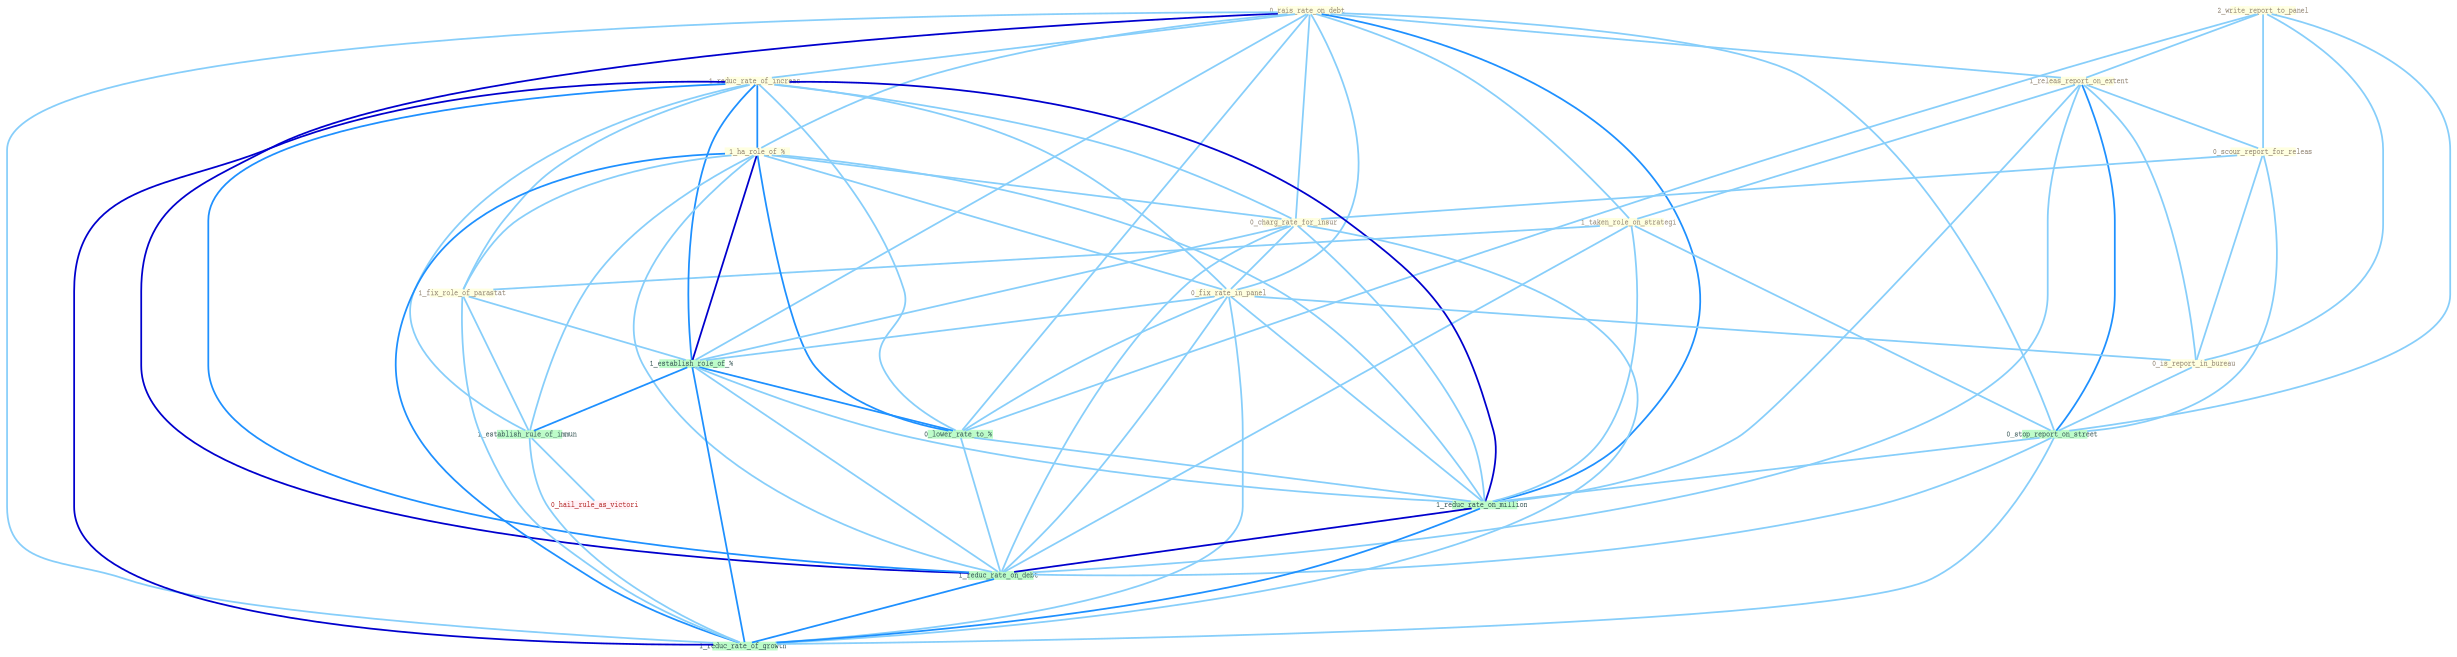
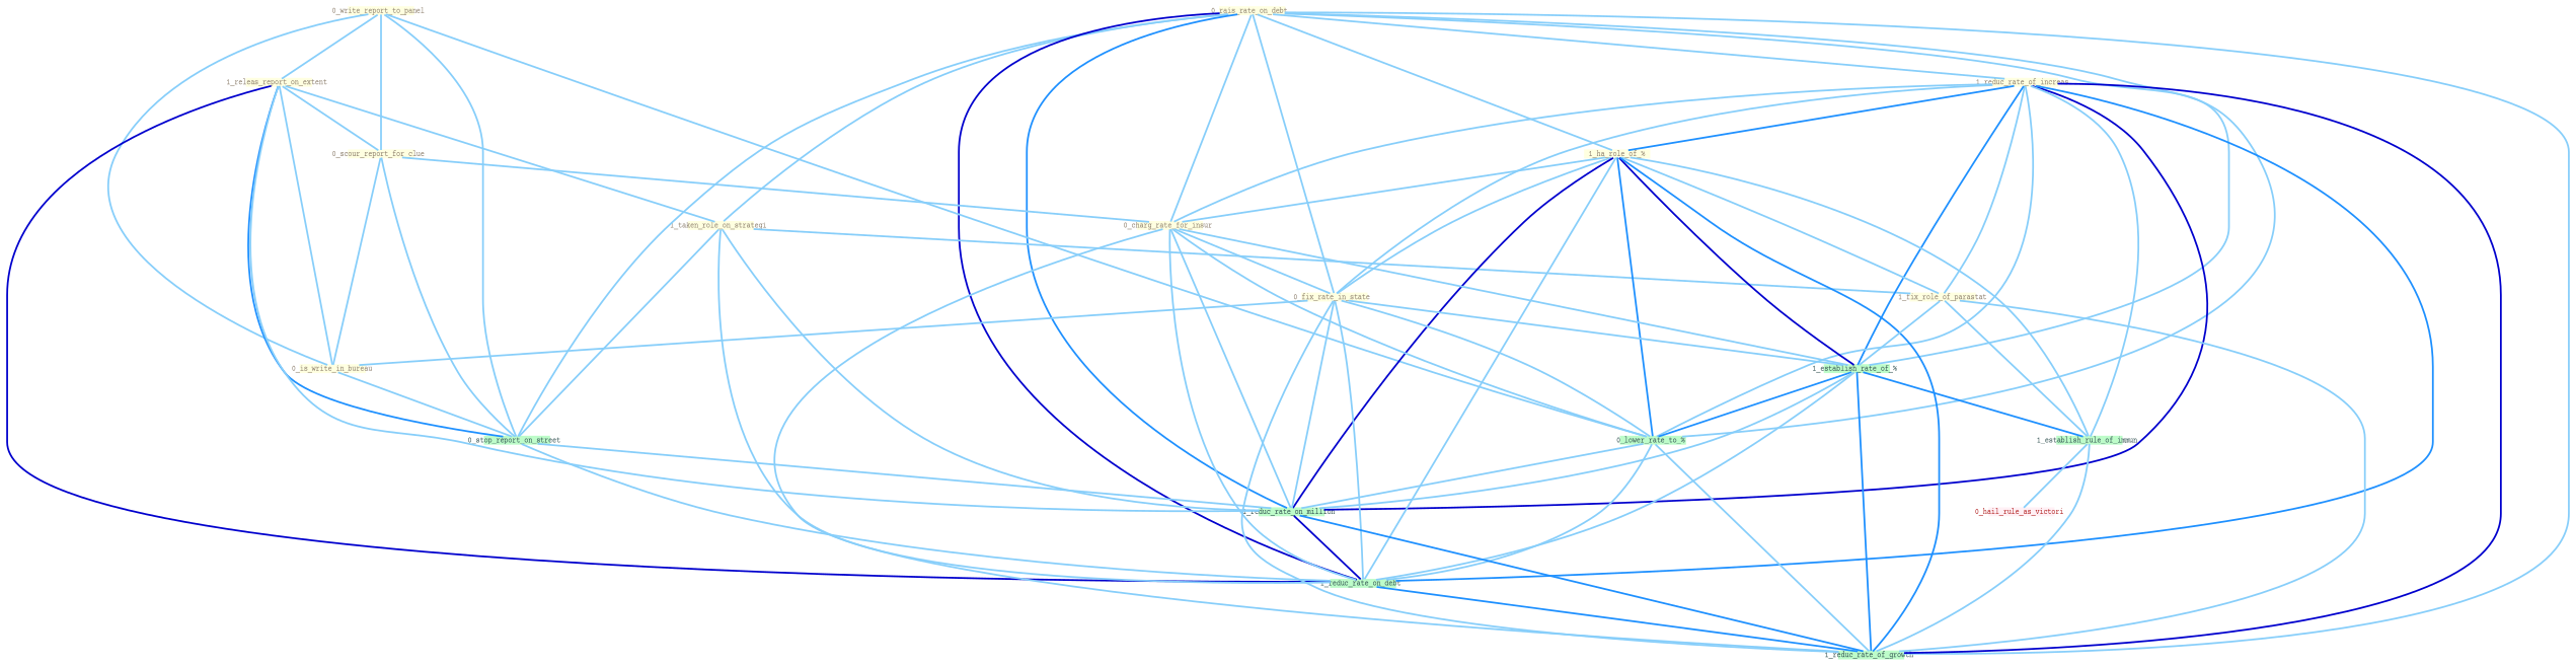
  graph {
    fontname="Courier Prime"
    node [color="#ffffe0" fixedsize=true fontcolor="#8b7d6b" fontname="Courier Prime" fontsize=4 shape=polygon style=filled]
    edge [color="#87cefa" fontname="Courier Prime" w=1]
    "0_rais_rate_on_debt " [height=.06 width=.5]
-   "0_write_report_to_panel " [height=.06 width=.5 label="2_write_report_to_panel"]
+   "0_write_report_to_panel " [height=.06 width=.5]
    "1_releas_report_on_extent " [height=.06 width=.5]
-   "0_scour_report_for_clue " [height=.06 width=.5 label="0_scour_report_for_releas"]
+   "0_scour_report_for_clue " [height=.06 width=.5]
    "1_taken_role_on_strategi " [height=.06 width=.5]
    "1_reduc_rate_of_increas " [height=.06 width=.5]
    n7 [height=.06 label="1_ha_role_of_%" width=.5]
    "0_charg_rate_for_insur " [height=.06 width=.5]
-   "0_fix_rate_in_state " [height=.06 width=.5 label="0_fix_rate_in_panel"]
+   "0_fix_rate_in_state " [height=.06 width=.5]
    n10 [height=.06 label="1_fix_role_of_parastat" width=.5]
-   "0_is_report_in_bureau " [height=.06 width=.5]
+   "0_is_report_in_bureau " [height=.06 width=.5 label="0_is_write_in_bureau"]
    "0_hail_rule_as_victori " [color="#fff0f5" fontcolor="#b22222" height=.06 width=.5]
-   "1_establish_rate_of_% " [color="#BDFCC9" fontcolor="#2f4f4f" height=.06 width=.5 label="1_establish_role_of_%"]
+   "1_establish_rate_of_% " [color="#BDFCC9" fontcolor="#2f4f4f" height=.06 width=.5]
    "0_lower_rate_to_% " [color="#BDFCC9" fontcolor="#2f4f4f" height=.06 width=.5]
    "0_stop_report_on_street " [color="#BDFCC9" fontcolor="#2f4f4f" height=.06 width=.5]
    "1_reduc_rate_on_million " [color="#BDFCC9" fontcolor="#2f4f4f" height=.06 width=.5]
    "1_reduc_rate_on_debt " [color="#BDFCC9" fontcolor="#2f4f4f" height=.06 width=.5]
    "1_reduc_rate_of_growth " [color="#BDFCC9" fontcolor="#2f4f4f" height=.06 width=.5]
    "1_establish_rule_of_immun " [color="#BDFCC9" fontcolor="#2f4f4f" height=.06 width=.5]
    subgraph sub_1 {
      "0_rais_rate_on_debt "
      "0_write_report_to_panel "
      "1_releas_report_on_extent "
      "0_scour_report_for_clue "
      "1_taken_role_on_strategi "
      "1_reduc_rate_of_increas "
      n7
      "0_charg_rate_for_insur "
      "0_fix_rate_in_state "
      n10
      "0_is_report_in_bureau "
    }
    subgraph sub_2 {
      "0_hail_rule_as_victori "
    }
-   "0_rais_rate_on_debt " -- "1_releas_report_on_extent "
    "0_rais_rate_on_debt " -- "1_taken_role_on_strategi "
    "0_rais_rate_on_debt " -- "1_reduc_rate_of_increas "
    "0_rais_rate_on_debt " -- n7
    "0_rais_rate_on_debt " -- "0_charg_rate_for_insur "
    "0_rais_rate_on_debt " -- "0_fix_rate_in_state "
    "0_rais_rate_on_debt " -- "1_establish_rate_of_% "
    "0_rais_rate_on_debt " -- "0_lower_rate_to_% "
    "0_rais_rate_on_debt " -- "0_stop_report_on_street "
    "0_rais_rate_on_debt " -- "1_reduc_rate_on_million " [color="#1e90ff" w=2]
    "0_rais_rate_on_debt " -- "1_reduc_rate_on_debt " [color="#0000cd" w=3]
    "0_rais_rate_on_debt " -- "1_reduc_rate_of_growth "
    "0_write_report_to_panel " -- "1_releas_report_on_extent "
    "0_write_report_to_panel " -- "0_scour_report_for_clue "
    "0_write_report_to_panel " -- "0_is_report_in_bureau "
    "0_write_report_to_panel " -- "0_lower_rate_to_% "
    "0_write_report_to_panel " -- "0_stop_report_on_street "
    "1_releas_report_on_extent " -- "0_scour_report_for_clue "
    "1_releas_report_on_extent " -- "1_taken_role_on_strategi "
    "1_releas_report_on_extent " -- "0_is_report_in_bureau "
    "1_releas_report_on_extent " -- "0_stop_report_on_street " [color="#1e90ff" w=2]
    "1_releas_report_on_extent " -- "1_reduc_rate_on_million "
-   "1_releas_report_on_extent " -- "1_reduc_rate_on_debt "
+   "1_releas_report_on_extent " -- "1_reduc_rate_on_debt " [color="#0000cd"]
    "0_scour_report_for_clue " -- "0_charg_rate_for_insur "
    "0_scour_report_for_clue " -- "0_is_report_in_bureau "
    "0_scour_report_for_clue " -- "0_stop_report_on_street "
    "1_taken_role_on_strategi " -- n10
    "1_taken_role_on_strategi " -- "0_stop_report_on_street "
    "1_taken_role_on_strategi " -- "1_reduc_rate_on_million "
    "1_taken_role_on_strategi " -- "1_reduc_rate_on_debt "
    "1_reduc_rate_of_increas " -- n7 [color="#1e90ff" w=2]
    "1_reduc_rate_of_increas " -- "0_charg_rate_for_insur "
    "1_reduc_rate_of_increas " -- "0_fix_rate_in_state "
    "1_reduc_rate_of_increas " -- n10
    "1_reduc_rate_of_increas " -- "1_establish_rate_of_% " [color="#1e90ff" w=2]
    "1_reduc_rate_of_increas " -- "0_lower_rate_to_% "
    "1_reduc_rate_of_increas " -- "1_reduc_rate_on_million " [color="#0000cd" w=2]
    "1_reduc_rate_of_increas " -- "1_reduc_rate_on_debt " [color="#1e90ff" w=2]
    "1_reduc_rate_of_increas " -- "1_reduc_rate_of_growth " [color="#0000cd" w=3]
    "1_reduc_rate_of_increas " -- "1_establish_rule_of_immun "
    n7 -- "0_charg_rate_for_insur "
    n7 -- "0_fix_rate_in_state "
    n7 -- n10
    n7 -- "1_establish_rate_of_% " [color="#0000cd" w=3]
    n7 -- "0_lower_rate_to_% " [color="#1e90ff" w=2]
-   n7 -- "1_reduc_rate_on_million "
+   n7 -- "1_reduc_rate_on_million " [color="#0000cd"]
    n7 -- "1_reduc_rate_on_debt "
    n7 -- "1_reduc_rate_of_growth " [color="#1e90ff" w=2]
    n7 -- "1_establish_rule_of_immun "
    "0_charg_rate_for_insur " -- "0_fix_rate_in_state "
    "0_charg_rate_for_insur " -- "1_establish_rate_of_% "
+   "0_charg_rate_for_insur " -- "0_lower_rate_to_% "
    "0_charg_rate_for_insur " -- "1_reduc_rate_on_million "
    "0_charg_rate_for_insur " -- "1_reduc_rate_on_debt "
    "0_charg_rate_for_insur " -- "1_reduc_rate_of_growth "
    "0_fix_rate_in_state " -- "0_is_report_in_bureau "
    "0_fix_rate_in_state " -- "1_establish_rate_of_% "
    "0_fix_rate_in_state " -- "0_lower_rate_to_% "
    "0_fix_rate_in_state " -- "1_reduc_rate_on_million "
    "0_fix_rate_in_state " -- "1_reduc_rate_on_debt "
    "0_fix_rate_in_state " -- "1_reduc_rate_of_growth "
    n10 -- "1_establish_rate_of_% "
    n10 -- "1_reduc_rate_of_growth "
    n10 -- "1_establish_rule_of_immun "
    "0_is_report_in_bureau " -- "0_stop_report_on_street "
    "1_establish_rate_of_% " -- "0_lower_rate_to_% " [color="#1e90ff" w=2]
    "1_establish_rate_of_% " -- "1_reduc_rate_on_million "
    "1_establish_rate_of_% " -- "1_reduc_rate_on_debt "
    "1_establish_rate_of_% " -- "1_reduc_rate_of_growth " [color="#1e90ff" w=2]
    "1_establish_rate_of_% " -- "1_establish_rule_of_immun " [color="#1e90ff" w=2]
    "0_lower_rate_to_% " -- "1_reduc_rate_on_million "
    "0_lower_rate_to_% " -- "1_reduc_rate_on_debt "
-   "0_stop_report_on_street " -- "1_reduc_rate_of_growth "
+   "0_lower_rate_to_% " -- "1_reduc_rate_of_growth "
    "0_stop_report_on_street " -- "1_reduc_rate_on_million "
    "0_stop_report_on_street " -- "1_reduc_rate_on_debt "
    "1_reduc_rate_on_million " -- "1_reduc_rate_on_debt " [color="#0000cd" w=3]
    "1_reduc_rate_on_million " -- "1_reduc_rate_of_growth " [color="#1e90ff" w=2]
    "1_reduc_rate_on_debt " -- "1_reduc_rate_of_growth " [color="#1e90ff" w=2]
    "1_establish_rule_of_immun " -- "0_hail_rule_as_victori "
    "1_establish_rule_of_immun " -- "1_reduc_rate_of_growth "
  }
